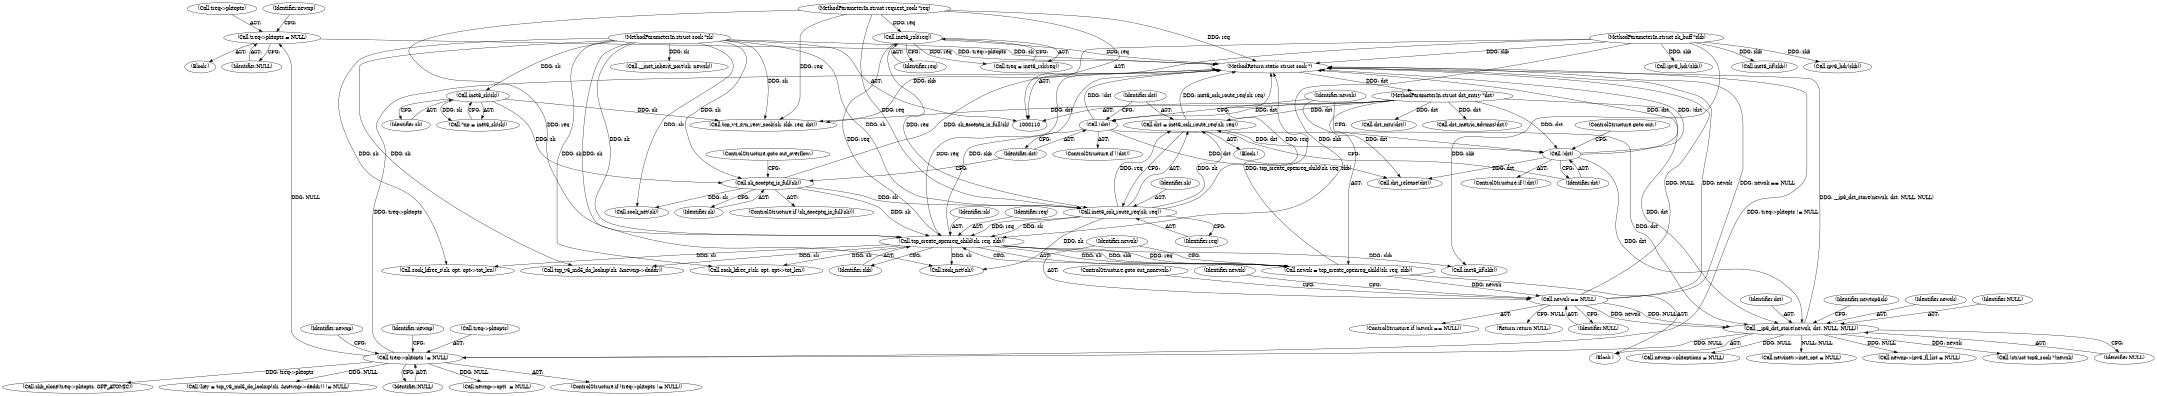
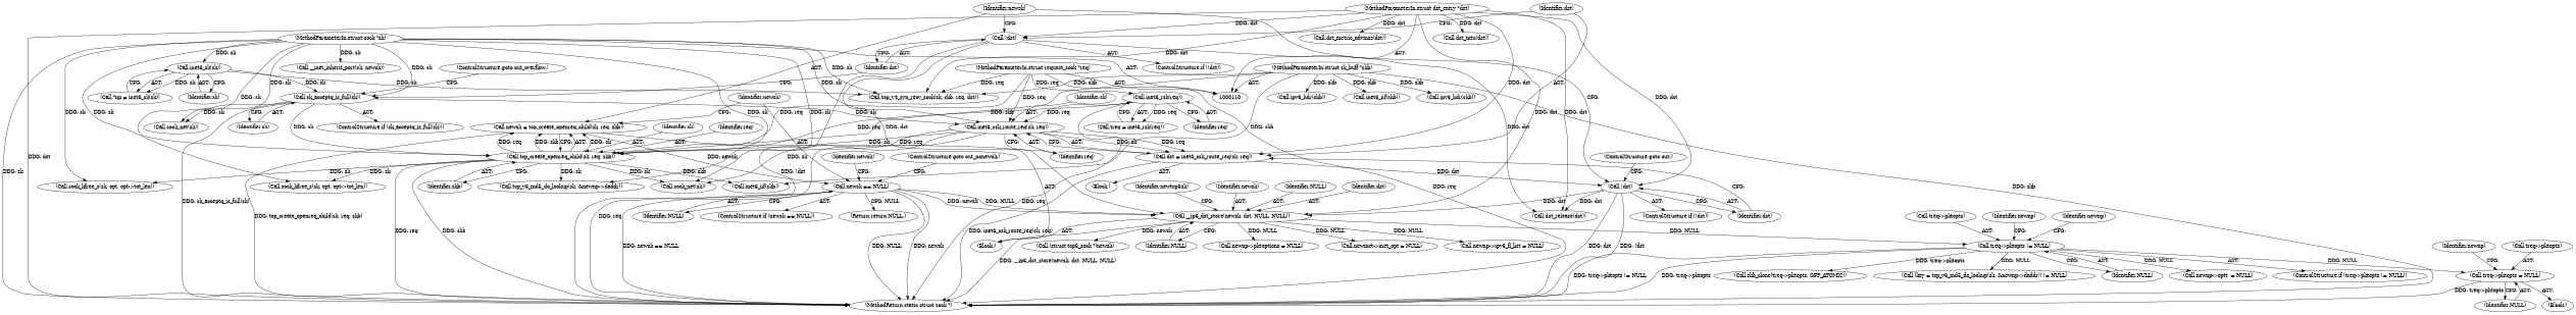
  digraph {
    n1 [label="(Call,treq->pktopts = NULL)"]
    n2 [label="(MethodReturn,static struct sock *)"]
    n3 [label="(Identifier,NULL)"]
    n4 [label="(Block,)"]
    n5 [label="(Call,treq->pktopts != NULL)"]
    n6 [label="(Call,skb_clone(treq->pktopts, GFP_ATOMIC))"]
    n7 [label="(Call,(key = tcp_v6_md5_do_lookup(sk, &newnp->daddr)) != NULL)"]
    n8 [label="(Identifier,NULL)"]
    n9 [label="(Call,newnp->opt\t  = NULL)"]
    n10 [label="(ControlStructure,if (treq->pktopts != NULL))"]
    n11 [label="(Call,__ip6_dst_store(newsk, dst, NULL, NULL))"]
    n12 [label="(Call,newinet->inet_opt = NULL)"]
    n13 [label="(Call,newnp->ipv6_fl_list = NULL)"]
    n14 [label="(Call,(struct tcp6_sock *)newsk)"]
    n15 [label="(Identifier,NULL)"]
    n16 [label="(Block,)"]
    n17 [label="(Call,newnp->pktoptions = NULL)"]
    n18 [label="(Call,dst_mtu(dst))"]
    n19 [label="(Call,newsk == NULL)"]
    n20 [label="(Identifier,NULL)"]
    n21 [label="(ControlStructure,if (newsk == NULL))"]
    n22 [label="(Return,return NULL;)"]
    n23 [label="(Call,newsk = tcp_create_openreq_child(sk, req, skb))"]
    n24 [label="(Call,tcp_create_openreq_child(sk, req, skb))"]
    n25 [label="(Call,tcp_v6_md5_do_lookup(sk, &newnp->daddr))"]
    n26 [label="(Call,sock_kfree_s(sk, opt, opt->tot_len))"]
    n27 [label="(Call,inet6_iif(skb))"]
    n28 [label="(Identifier,skb)"]
    n29 [label="(Call,sock_net(sk))"]
    n30 [label="(Call,sock_kfree_s(sk, opt, opt->tot_len))"]
    n31 [label="(Call,sk_acceptq_is_full(sk))"]
    n32 [label="(Call,inet6_csk_route_req(sk, req))"]
    n33 [label="(Identifier,sk)"]
    n34 [label="(Call,sock_net(sk))"]
    n35 [label="(ControlStructure,if (sk_acceptq_is_full(sk)))"]
    n36 [label="(Call,dst = inet6_csk_route_req(sk, req))"]
    n37 [label="(Identifier,req)"]
    n38 [label="(Call,inet6_sk(sk))"]
    n39 [label="(Call,*np = inet6_sk(sk))"]
    n40 [label="(Identifier,sk)"]
    n41 [label="(Call,tcp_v4_syn_recv_sock(sk, skb, req, dst))"]
    n42 [label="(MethodParameterIn,struct sock *sk)"]
    n43 [label="(Call,__inet_inherit_port(sk, newsk))"]
    1000110
    n45 [label="(Call,!dst)"]
    n46 [label="(Block,)"]
    n47 [label="(Call,inet6_rsk(req))"]
    n48 [label="(Call,treq = inet6_rsk(req))"]
    n49 [label="(Identifier,req)"]
    n50 [label="(MethodParameterIn,struct request_sock *req)"]
    n51 [label="(MethodParameterIn,struct sk_buff *skb)"]
    n52 [label="(Call,inet6_iif(skb))"]
    n53 [label="(Call,ipv6_hdr(skb))"]
    n54 [label="(Call,ipv6_hdr(skb))"]
    n55 [label="(ControlStructure,if (!dst))"]
    n56 [label="(Identifier,dst)"]
    n57 [label="(Call,dst_release(dst))"]
    n58 [label="(MethodParameterIn,struct dst_entry *dst)"]
    n59 [label="(Call,!dst)"]
    n60 [label="(Call,dst_metric_advmss(dst))"]
    n61 [label="(ControlStructure,if (!dst))"]
    n62 [label="(Identifier,dst)"]
    n63 [label="(Identifier,sk)"]
    n64 [label="(Identifier,newtcp6sk)"]
    n65 [label="(Call,treq->pktopts)"]
    n66 [label="(Call,treq->pktopts)"]
    n67 [label="(Identifier,newsk)"]
    n68 [label="(Identifier,sk)"]
    n69 [label="(Identifier,newnp)"]
    n70 [label="(ControlStructure,goto out;)"]
    n71 [label="(Identifier,newsk)"]
    n72 [label="(ControlStructure,goto out_nonewsk;)"]
    n73 [label="(Identifier,NULL)"]
    n74 [label="(Identifier,dst)"]
    n75 [label="(Identifier,dst)"]
    n76 [label="(ControlStructure,goto out_overflow;)"]
    n77 [label="(Identifier,newsk)"]
    n78 [label="(Identifier,newnp)"]
    n79 [label="(Identifier,req)"]
    n80 [label="(Identifier,newsk)"]
    n81 [label="(Identifier,newnp)"]
    n1 -> n2 [label="DDG: treq->pktopts"]
    n1 -> n3 [label="CFG: "]
    n1 -> n4 [label="AST: "]
    n3 -> n1 [label="AST: "]
    n5 -> n1 [label="DDG: NULL"]
    n5 -> n2 [label="DDG: treq->pktopts"]
    n5 -> n2 [label="DDG: treq->pktopts != NULL"]
    n5 -> n6 [label="DDG: treq->pktopts"]
    n5 -> n7 [label="DDG: NULL"]
    n5 -> n8 [label="CFG: "]
    n5 -> n9 [label="DDG: NULL"]
    n5 -> n10 [label="AST: "]
    n8 -> n5 [label="AST: "]
    n11 -> n2 [label="DDG: __ip6_dst_store(newsk, dst, NULL, NULL)"]
    n11 -> n5 [label="DDG: NULL"]
-   n11 -> n12 [label="NULL: NULL"]
+   n11 -> n12 [label="DDG: NULL"]
    n11 -> n13 [label="DDG: NULL"]
    n11 -> n14 [label="DDG: newsk"]
    n11 -> n15 [label="CFG: "]
    n11 -> n16 [label="AST: "]
    n11 -> n17 [label="DDG: NULL"]
    n15 -> n11 [label="AST: "]
    n19 -> n2 [label="DDG: NULL"]
    n19 -> n2 [label="DDG: newsk"]
    n19 -> n2 [label="DDG: newsk == NULL"]
    n19 -> n11 [label="DDG: newsk"]
    n19 -> n11 [label="DDG: NULL"]
    n19 -> n20 [label="CFG: "]
    n19 -> n21 [label="AST: "]
    n19 -> n22 [label="CFG: NULL"]
    n20 -> n19 [label="AST: "]
    n23 -> n2 [label="DDG: tcp_create_openreq_child(sk, req, skb)"]
    n23 -> n16 [label="AST: "]
    n23 -> n19 [label="DDG: newsk"]
    n23 -> n24 [label="CFG: "]
    n24 -> n2 [label="DDG: req"]
    n24 -> n2 [label="DDG: skb"]
    n24 -> n23 [label="AST: "]
    n24 -> n23 [label="DDG: sk"]
    n24 -> n23 [label="DDG: req"]
    n24 -> n23 [label="DDG: skb"]
    n24 -> n25 [label="DDG: sk"]
    n24 -> n26 [label="DDG: sk"]
    n24 -> n27 [label="DDG: skb"]
    n24 -> n28 [label="CFG: "]
    n24 -> n29 [label="DDG: sk"]
    n24 -> n30 [label="DDG: sk"]
    n28 -> n24 [label="AST: "]
    n31 -> n2 [label="DDG: sk_acceptq_is_full(sk)"]
    n31 -> n24 [label="DDG: sk"]
    n31 -> n32 [label="DDG: sk"]
    n31 -> n33 [label="CFG: "]
    n31 -> n34 [label="DDG: sk"]
    n31 -> n35 [label="AST: "]
    n32 -> n2 [label="DDG: req"]
    n32 -> n24 [label="DDG: sk"]
    n32 -> n24 [label="DDG: req"]
    n32 -> n29 [label="DDG: sk"]
    n32 -> n36 [label="AST: "]
    n32 -> n36 [label="DDG: sk"]
    n32 -> n36 [label="DDG: req"]
    n32 -> n37 [label="CFG: "]
    n33 -> n31 [label="AST: "]
    n36 -> n2 [label="DDG: inet6_csk_route_req(sk, req)"]
    n36 -> n32 [label="CFG: "]
    n36 -> n45 [label="DDG: dst"]
    n36 -> n46 [label="AST: "]
    n37 -> n32 [label="AST: "]
    n38 -> n31 [label="DDG: sk"]
    n38 -> n39 [label="AST: "]
    n38 -> n39 [label="DDG: sk"]
    n38 -> n40 [label="CFG: "]
    n38 -> n41 [label="DDG: sk"]
    n39 -> n38 [label="CFG: "]
    n40 -> n38 [label="AST: "]
    n42 -> n2 [label="DDG: sk"]
    n42 -> n24 [label="DDG: sk"]
    n42 -> n25 [label="DDG: sk"]
    n42 -> n26 [label="DDG: sk"]
    n42 -> n29 [label="DDG: sk"]
    n42 -> n30 [label="DDG: sk"]
    n42 -> n31 [label="DDG: sk"]
    n42 -> n32 [label="DDG: sk"]
    n42 -> n34 [label="DDG: sk"]
    n42 -> n38 [label="DDG: sk"]
    n42 -> n41 [label="DDG: sk"]
    n42 -> n43 [label="DDG: sk"]
    n42 -> 1000110 [label="AST: "]
    n45 -> n2 [label="DDG: dst"]
    n45 -> n2 [label="DDG: !dst"]
    n45 -> n11 [label="DDG: dst"]
    n45 -> n55 [label="AST: "]
    n45 -> n56 [label="CFG: "]
    n45 -> n57 [label="DDG: dst"]
    n47 -> n2 [label="DDG: req"]
    n47 -> n24 [label="DDG: req"]
    n47 -> n32 [label="DDG: req"]
    n47 -> n48 [label="AST: "]
    n47 -> n48 [label="DDG: req"]
    n47 -> n49 [label="CFG: "]
    n48 -> n47 [label="CFG: "]
    n49 -> n47 [label="AST: "]
    n50 -> n2 [label="DDG: req"]
    n50 -> n24 [label="DDG: req"]
    n50 -> n32 [label="DDG: req"]
    n50 -> n41 [label="DDG: req"]
    n50 -> 1000110 [label="AST: "]
    n50 -> n47 [label="DDG: req"]
    n51 -> n2 [label="DDG: skb"]
    n51 -> n24 [label="DDG: skb"]
    n51 -> n27 [label="DDG: skb"]
    n51 -> n41 [label="DDG: skb"]
    n51 -> 1000110 [label="AST: "]
    n51 -> n52 [label="DDG: skb"]
    n51 -> n53 [label="DDG: skb"]
    n51 -> n54 [label="DDG: skb"]
    n56 -> n36 [label="CFG: "]
    n56 -> n45 [label="AST: "]
-   n2 -> n58 [label="DDG: dst"]
+   n58 -> n2 [label="DDG: dst"]
    n58 -> n11 [label="DDG: dst"]
    n58 -> n18 [label="DDG: dst"]
    n58 -> n36 [label="DDG: dst"]
    n58 -> n41 [label="DDG: dst"]
    n58 -> 1000110 [label="AST: "]
    n58 -> n45 [label="DDG: dst"]
    n58 -> n57 [label="DDG: dst"]
    n58 -> n59 [label="DDG: dst"]
    n58 -> n60 [label="DDG: dst"]
    n59 -> n2 [label="DDG: !dst"]
    n59 -> n11 [label="DDG: dst"]
    n59 -> n57 [label="DDG: dst"]
    n59 -> n61 [label="AST: "]
    n59 -> n62 [label="CFG: "]
    n62 -> n31 [label="CFG: "]
    n62 -> n59 [label="AST: "]
    n63 -> n24 [label="AST: "]
    n64 -> n11 [label="CFG: "]
    n65 -> n1 [label="AST: "]
    n66 -> n5 [label="AST: "]
    n67 -> n23 [label="AST: "]
    n67 -> n45 [label="CFG: "]
    n67 -> n59 [label="CFG: "]
    n68 -> n32 [label="AST: "]
    n69 -> n5 [label="CFG: "]
    n70 -> n45 [label="CFG: "]
    n71 -> n11 [label="AST: "]
    n72 -> n19 [label="CFG: "]
    n73 -> n11 [label="AST: "]
    n74 -> n36 [label="AST: "]
    n74 -> n59 [label="CFG: "]
    n75 -> n11 [label="AST: "]
    n76 -> n31 [label="CFG: "]
    n77 -> n19 [label="CFG: "]
    n78 -> n1 [label="CFG: "]
    n79 -> n24 [label="AST: "]
    n80 -> n19 [label="AST: "]
    n80 -> n23 [label="CFG: "]
    n81 -> n5 [label="CFG: "]
  }
